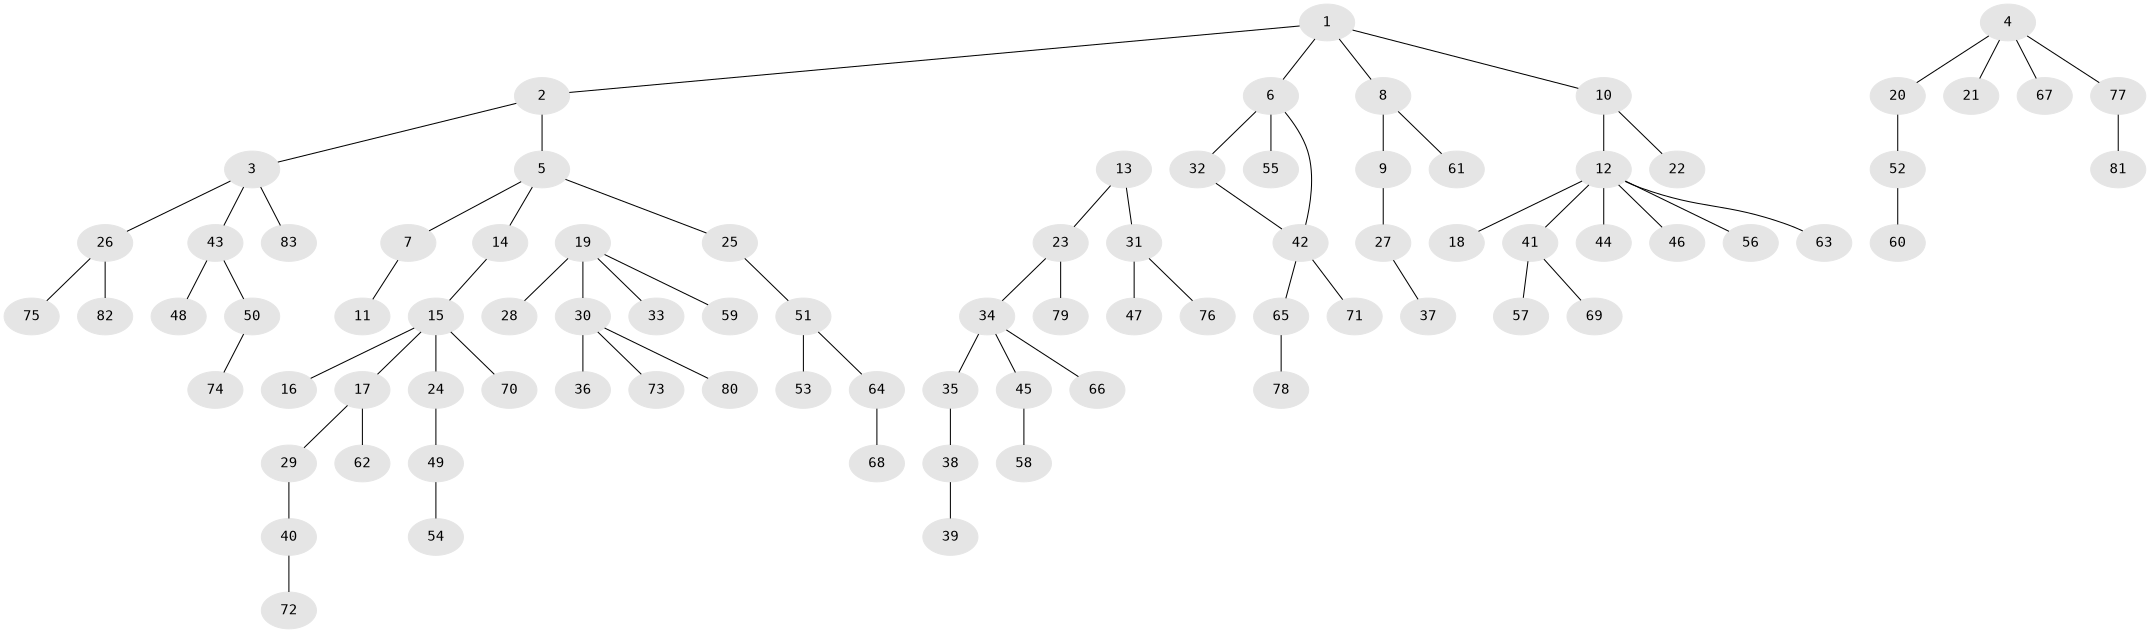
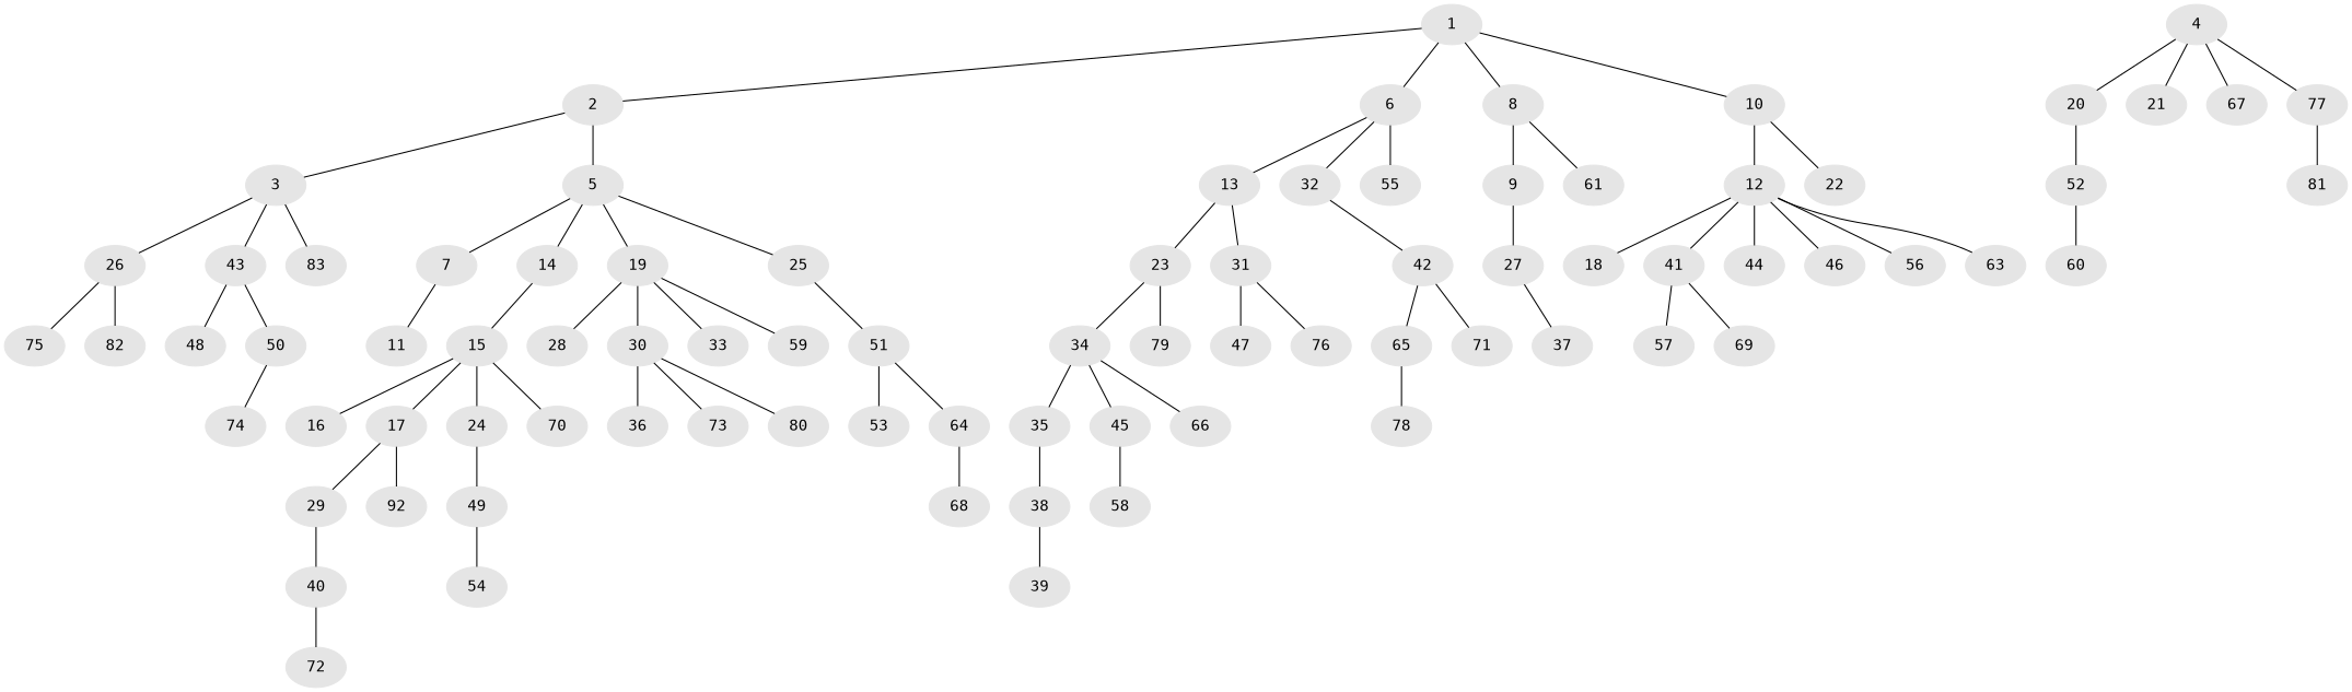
  graph {
    fontname="DejaVu Sans Mono"
    node [color=gray90 fontname="DejaVu Sans Mono" style=filled]
    edge [fontname="DejaVu Sans Mono"]
    1
    2
    6
    8
    10
    3
    5
    4
    20
    21
    67
    77
    13
    32
    55
    9
    61
    12
    22
    26
    43
    83
    7
    14
    19
    25
    75
    82
    48
    50
    52
    81
    11
    15
    28
    30
    33
    59
    51
    23
    31
    42
    27
    37
    18
    41
    44
    46
    56
    63
    57
    69
    34
    79
    47
    76
    16
    17
    24
    70
    29
-   62
+   62 [label=92]
    49
    40
    36
    73
    80
    60
    35
    45
    66
    54
    53
    64
    72
    65
    71
    38
    58
    39
    78
    74
    68
    1 -- 2
    1 -- 6
    1 -- 8
    1 -- 10
    2 -- 3
    2 -- 5
-   6 -- 42
+   6 -- 13
    6 -- 32
    6 -- 55
    8 -- 9
    8 -- 61
    10 -- 12
    10 -- 22
    3 -- 26
    3 -- 43
    3 -- 83
    5 -- 7
    5 -- 14
+   5 -- 19
    5 -- 25
    4 -- 20
    4 -- 21
    4 -- 67
    4 -- 77
    20 -- 52
    77 -- 81
    13 -- 23
    13 -- 31
    32 -- 42
    9 -- 27
    12 -- 18
    12 -- 41
    12 -- 44
    12 -- 46
    12 -- 56
    12 -- 63
    26 -- 75
    26 -- 82
    43 -- 48
    43 -- 50
    7 -- 11
    14 -- 15
    19 -- 28
    19 -- 30
    19 -- 33
    19 -- 59
    25 -- 51
    50 -- 74
    52 -- 60
    15 -- 16
    15 -- 17
    15 -- 24
    15 -- 70
    30 -- 36
    30 -- 73
    30 -- 80
    51 -- 53
    51 -- 64
    23 -- 34
    23 -- 79
    31 -- 47
    31 -- 76
    42 -- 65
    42 -- 71
    27 -- 37
    41 -- 57
    41 -- 69
    34 -- 35
    34 -- 45
    34 -- 66
    17 -- 29
    17 -- 62
    24 -- 49
    29 -- 40
    49 -- 54
    40 -- 72
    35 -- 38
    45 -- 58
    64 -- 68
    65 -- 78
    38 -- 39
  }
